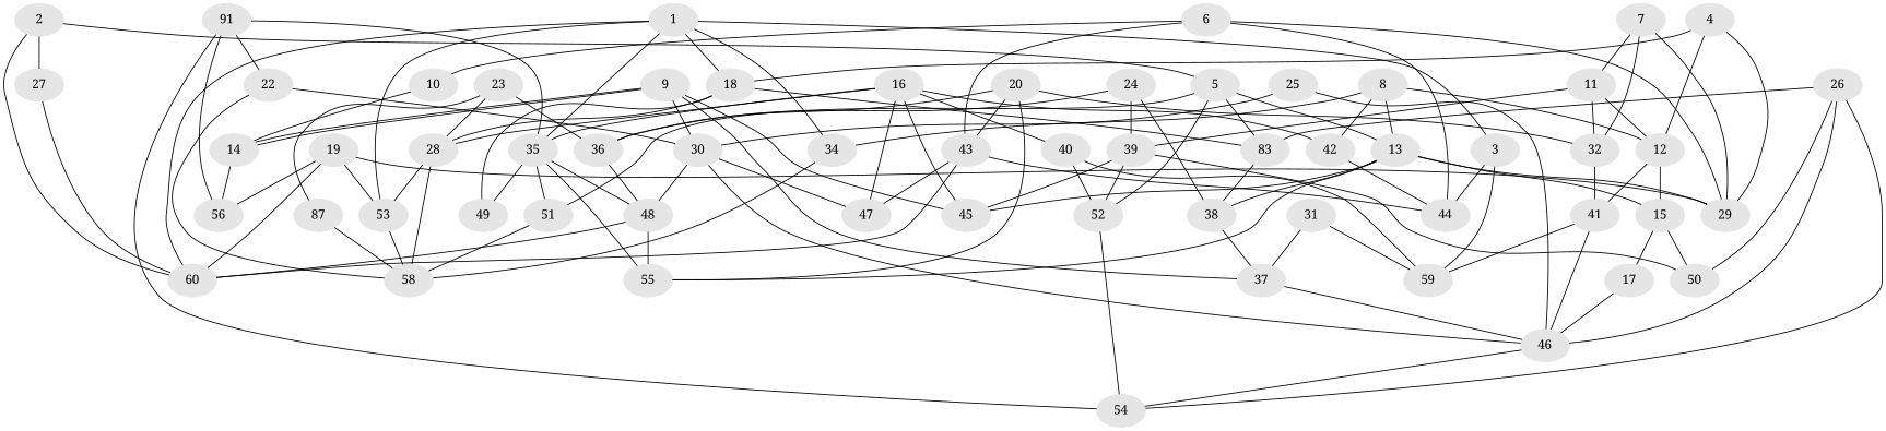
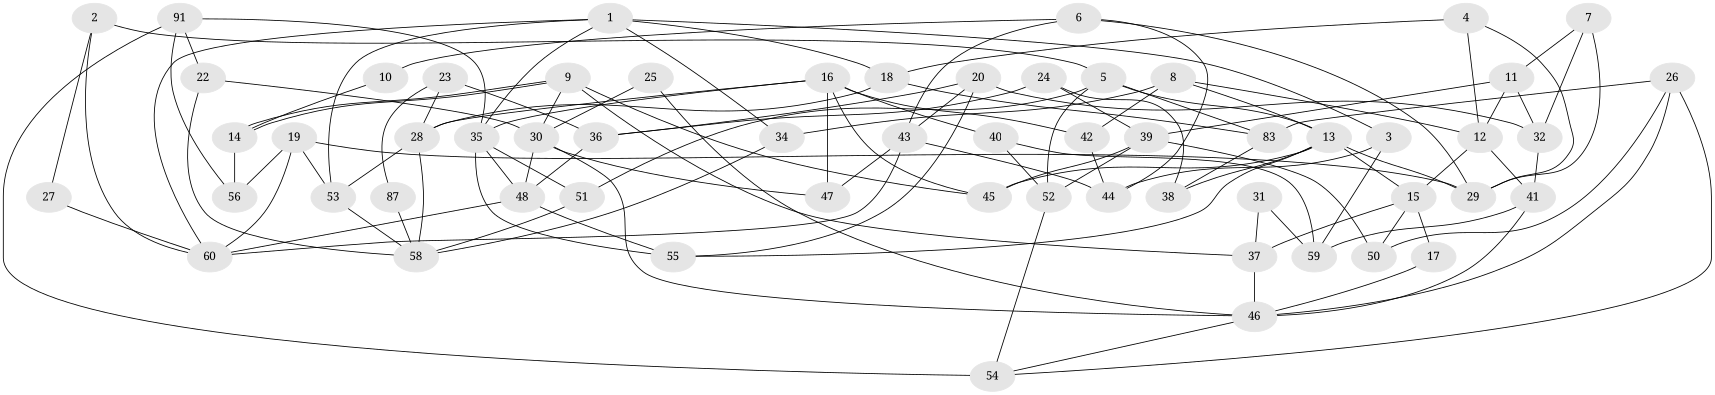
  graph {
    fontname="Noto Serif"
    node [color=gray90 fontname="Noto Serif" style=filled]
    edge [fontname="Noto Serif"]
    1
    3
    18
    34
    35
    53
    60
    44
    59
    n10 [label=83]
    28
-   49
    58
    51
    55
    48
    2
    5
    27
    13
    52
    4
    12
    29
    15
    41
    45
    38
    54
    6
    10
    43
    14
    47
    7
    11
    32
    39
    8
    42
    9
    30
    37
    56
    46
    50
    17
    16
    40
    19
    20
    36
    n53 [label=91]
    22
    23
    n56 [label=87]
    24
    25
    26
    31
    1 -- 3
    1 -- 18
    1 -- 34
    1 -- 35
    1 -- 53
    1 -- 60
    3 -- 44
    3 -- 59
    18 -- n10
    18 -- 28
-   18 -- 49
    34 -- 58
-   35 -- 49
    35 -- 51
    35 -- 55
    35 -- 48
    53 -- 58
    n10 -- 38
    28 -- 53
    28 -- 58
    51 -- 58
    48 -- 60
    48 -- 55
    2 -- 60
    2 -- 5
    2 -- 27
    5 -- n10
    5 -- 51
    5 -- 13
    5 -- 52
    27 -- 60
    13 -- 55
    13 -- 29
    13 -- 15
    13 -- 45
    13 -- 38
    52 -- 54
    4 -- 18
    4 -- 12
    4 -- 29
    12 -- 15
    12 -- 41
-   38 -- 37
+   15 -- 37
    15 -- 50
    15 -- 17
    41 -- 59
    41 -- 46
    6 -- 44
    6 -- 29
    6 -- 10
    6 -- 43
    10 -- 14
    43 -- 60
    43 -- 44
    43 -- 47
    14 -- 56
    7 -- 29
    7 -- 11
    7 -- 32
    11 -- 12
    11 -- 32
    11 -- 39
    32 -- 41
    39 -- 52
    39 -- 45
    39 -- 50
    8 -- 34
    8 -- 13
    8 -- 12
    8 -- 42
    42 -- 44
    9 -- 45
    9 -- 14
    9 -- 14
    9 -- 30
    9 -- 37
    30 -- 48
    30 -- 47
    30 -- 46
    37 -- 46
    46 -- 54
    17 -- 46
    16 -- 35
    16 -- 28
    16 -- 45
    16 -- 47
    16 -- 42
    16 -- 40
    40 -- 59
    40 -- 52
    19 -- 53
    19 -- 60
    19 -- 29
    19 -- 56
    20 -- 55
    20 -- 43
    20 -- 32
    20 -- 36
    36 -- 48
    n53 -- 35
    n53 -- 54
    n53 -- 56
    n53 -- 22
    22 -- 58
    22 -- 30
    23 -- 28
    23 -- 36
    23 -- n56
    n56 -- 58
    24 -- 38
    24 -- 39
    24 -- 36
    25 -- 30
    25 -- 46
    26 -- n10
    26 -- 54
    26 -- 46
    26 -- 50
    31 -- 59
    31 -- 37
  }
